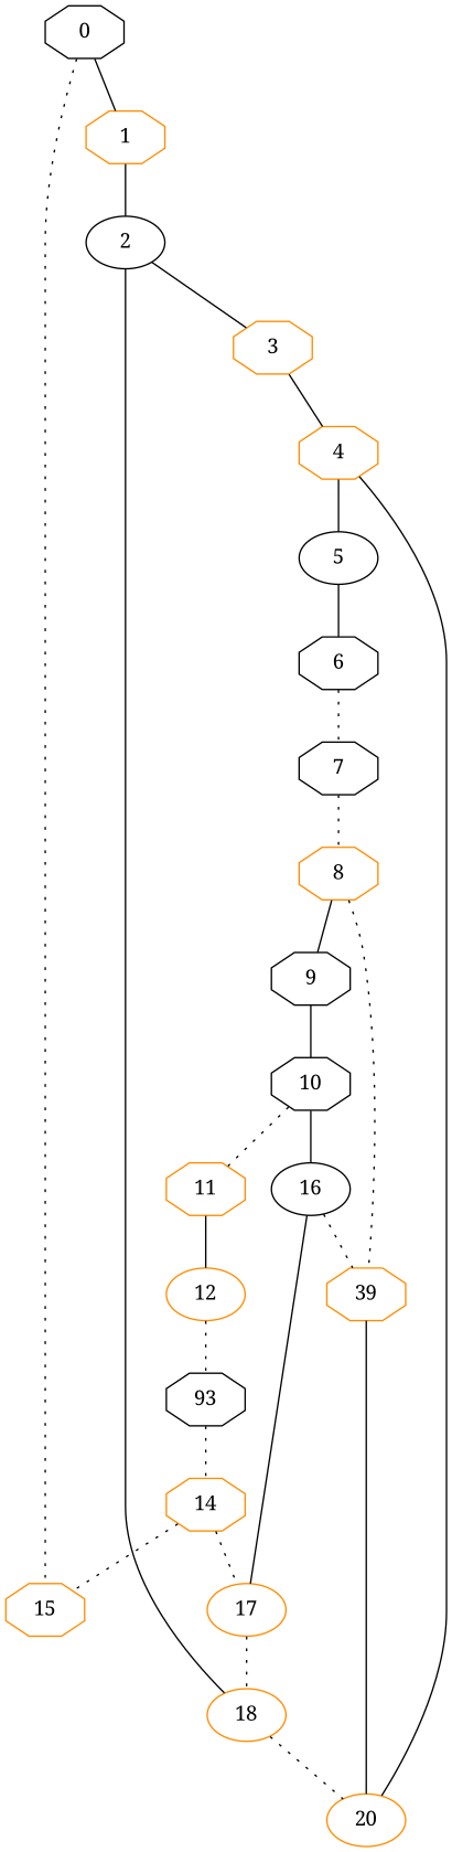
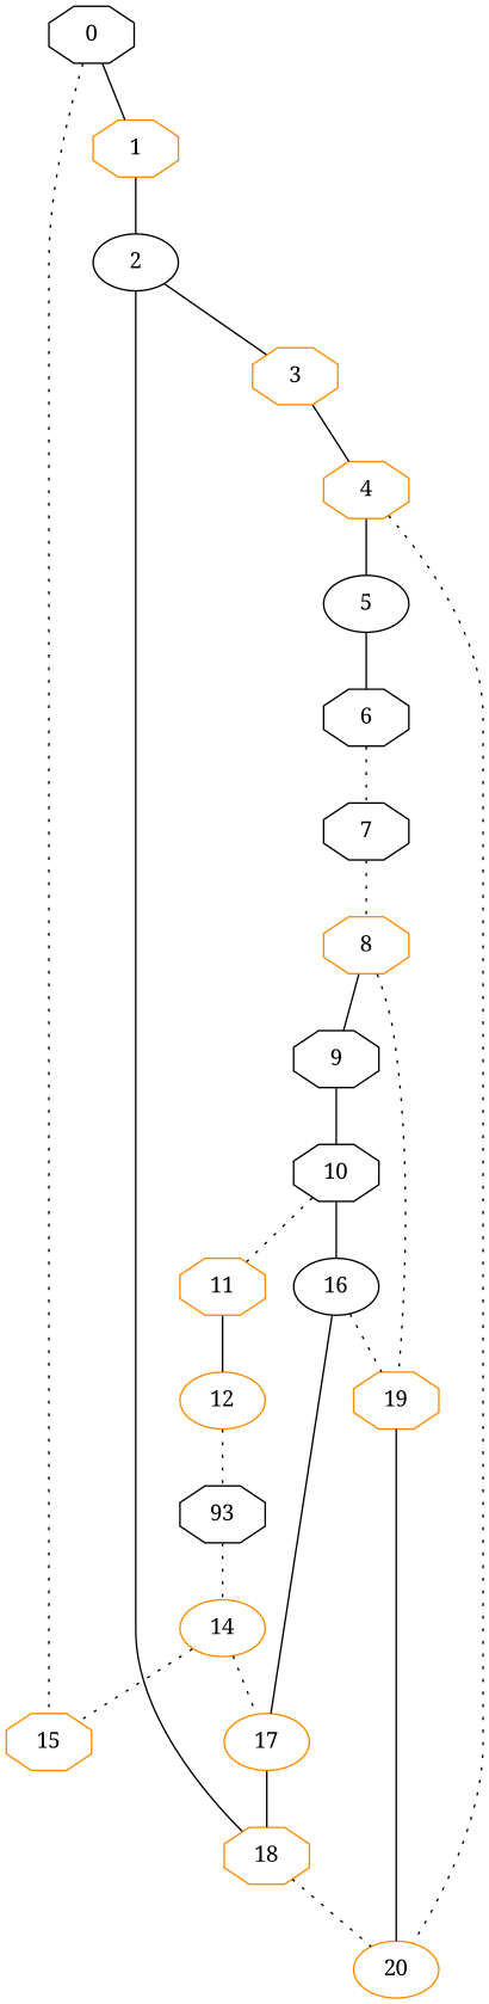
  graph {
    fontname="Noto Serif"
    node [color=darkorange fontname="Noto Serif" shape=octagon]
    edge [fontname="Noto Serif" style=solid]
    0 [color=black]
    1
    15
    2 [color=black shape=ellipse]
    3
-   18 [shape=ellipse]
+   18
    4
    20 [shape=ellipse]
    5 [color=black shape=ellipse]
    6 [color=black]
    7 [color=black]
    8
    9 [color=black]
-   19 [label=39]
+   19
    10 [color=black]
    11
    16 [color=black shape=ellipse]
    12 [shape=ellipse]
    17 [shape=ellipse]
    n20 [color=black label=93]
-   14
+   14 [shape=ellipse]
    0 -- 1
    0 -- 15 [style=dotted]
    1 -- 2
    2 -- 3
    2 -- 18
    3 -- 4
    18 -- 20 [style=dotted]
-   4 -- 20
+   4 -- 20 [style=dotted]
    4 -- 5
    5 -- 6
    6 -- 7 [style=dotted]
    7 -- 8 [style=dotted]
    8 -- 9
    8 -- 19 [style=dotted]
    9 -- 10
    19 -- 20
    10 -- 11 [style=dotted]
    10 -- 16
    11 -- 12
    16 -- 19 [style=dotted]
    16 -- 17
    12 -- n20 [style=dotted]
-   17 -- 18 [style=dotted]
+   17 -- 18
    n20 -- 14 [style=dotted]
    14 -- 15 [style=dotted]
    14 -- 17 [style=dotted]
  }
